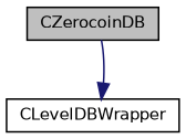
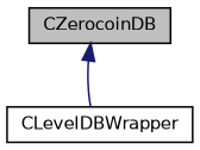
  digraph {
    node [color=black fontname=Helvetica fontsize=10 shape=record style=filled]
    n1 [fillcolor=grey75 fontcolor=black height=0.2 label=CZerocoinDB width=0.4]
    n2 [fillcolor=white height=0.2 label=CLevelDBWrapper width=0.4]
-   n2 -> n1 [color=midnightblue dir=back fontname=Helvetica fontsize=10 labelfontname=Helvetica labelfontsize=10 style=solid]
+   n1 -> n2 [color=midnightblue dir=back fontname=Helvetica fontsize=10 labelfontname=Helvetica labelfontsize=10 style=solid]
  }
